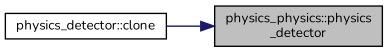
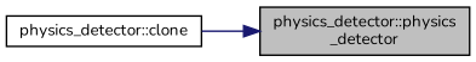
  digraph {
    rankdir=RL
    fontname=Nunito
    node [color=black fontname=Nunito fontsize=10 shape=record style=filled]
-   n1 [fillcolor=grey75 fontcolor=black height=0.2 label="physics_physics::physics\l_detector" width=0.4]
+   n1 [fillcolor=grey75 fontcolor=black height=0.2 label="physics_detector::physics\l_detector" width=0.4]
    n2 [fillcolor=white height=0.2 label="physics_detector::clone" width=0.4]
    n1 -> n2 [color=midnightblue dir=back fontname=Nunito fontsize=10 labelfontname=Helvetica labelfontsize=10 style=solid]
  }
